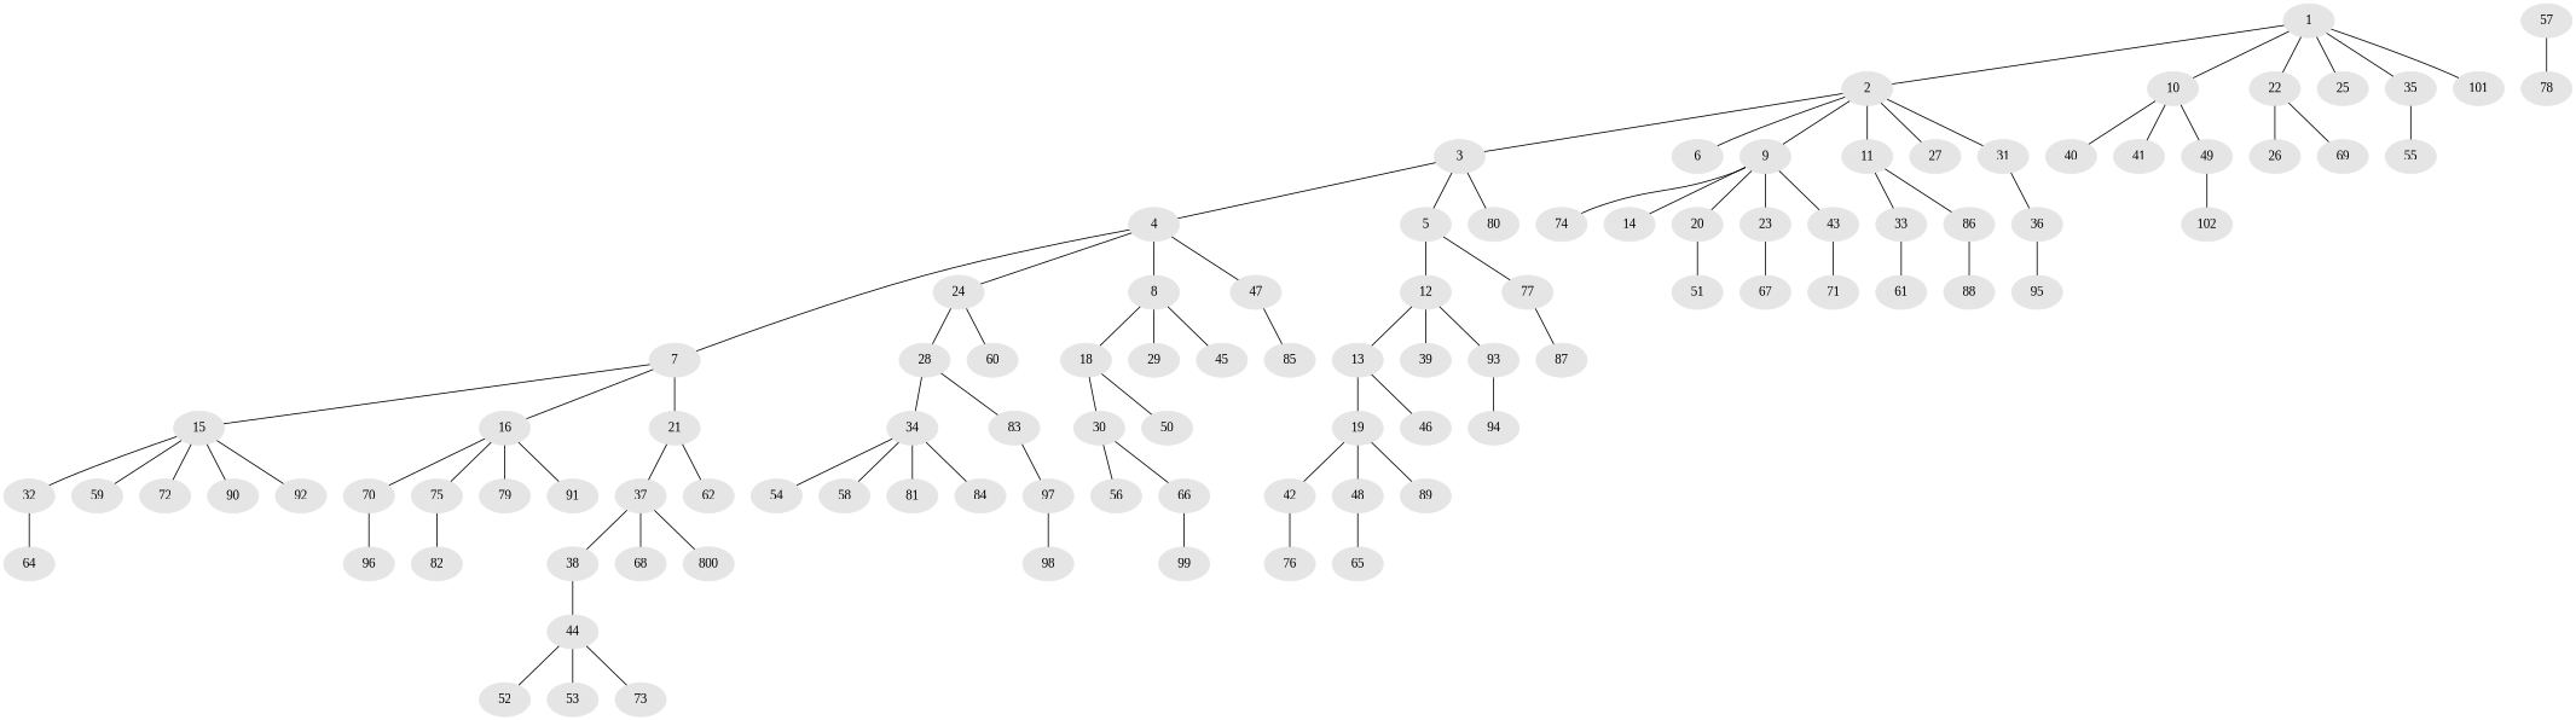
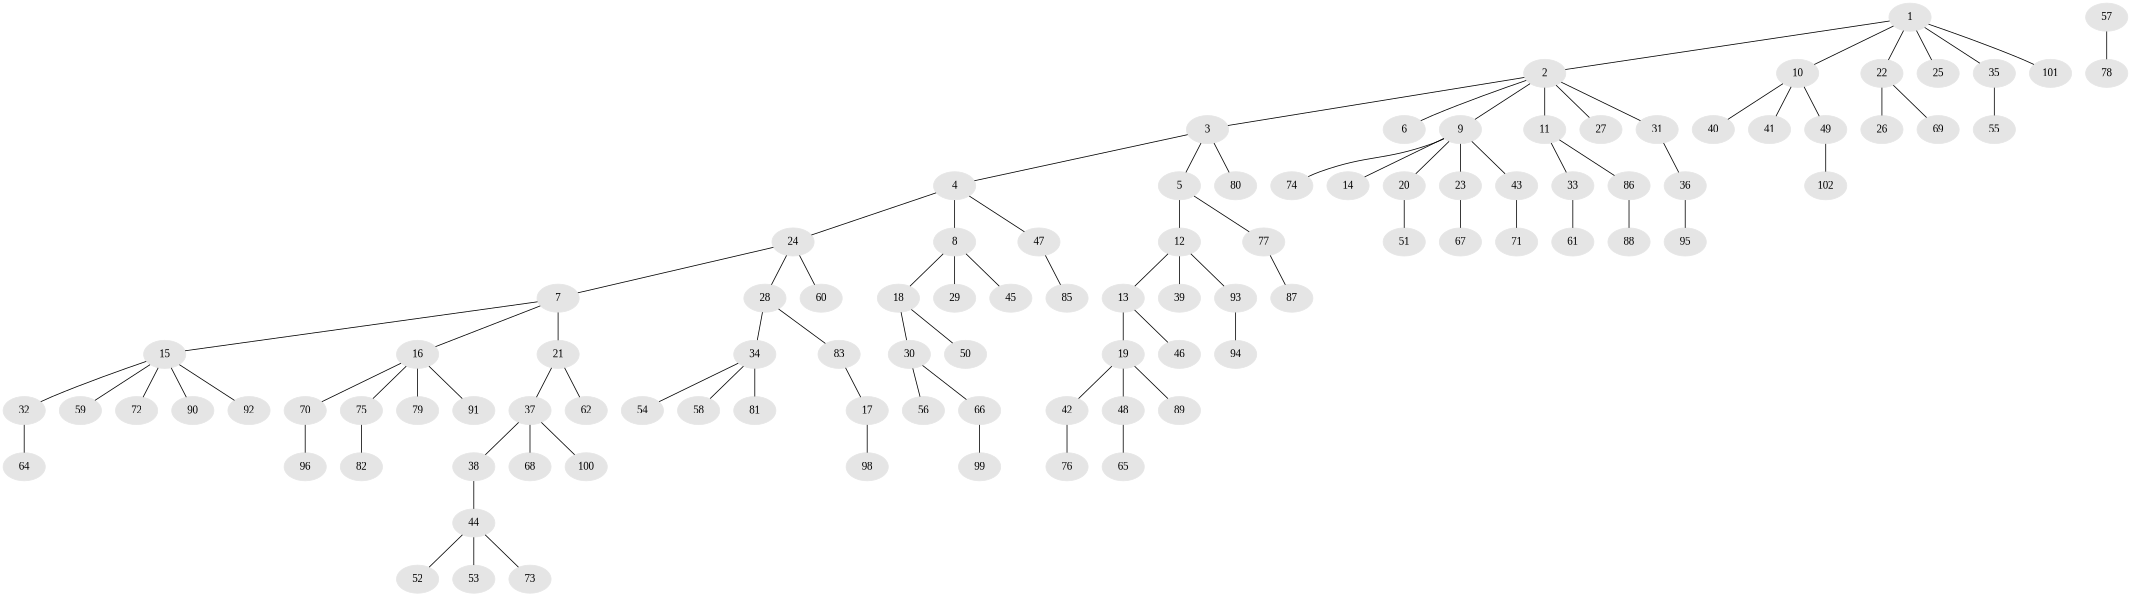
  graph {
    fontname="Liberation Serif"
    node [color=gray90 fontname="Liberation Serif" style=filled]
    edge [fontname="Liberation Serif"]
    1
    2
    10
    22
    25
    35
    101
    3
    6
    9
    11
    27
    31
    40
    41
    49
    26
    69
    55
    4
    5
    80
    74
    14
    20
    23
    43
    33
    86
    36
    7
    8
    24
    47
    12
    77
    15
    16
    21
    18
    29
    45
    28
    60
    85
    13
    39
    93
    87
    32
    59
    72
    90
    92
    70
    75
    79
    91
    37
    62
    30
    50
    51
    67
    71
    102
    61
    88
    19
    46
    94
    42
    48
    89
    64
    96
    82
    56
    66
    76
    65
    38
    68
-   100 [label=800]
+   100
    34
    83
    54
    58
    81
-   84
-   97
+   97 [label=17]
    99
    95
    44
    52
    53
    73
    57
    78
    98
    1 -- 2
    1 -- 10
    1 -- 22
    1 -- 25
    1 -- 35
    1 -- 101
    2 -- 3
    2 -- 6
    2 -- 9
    2 -- 11
    2 -- 27
    2 -- 31
    10 -- 40
    10 -- 41
    10 -- 49
    22 -- 26
    22 -- 69
    35 -- 55
    3 -- 4
    3 -- 5
    3 -- 80
    9 -- 74
    9 -- 14
    9 -- 20
    9 -- 23
    9 -- 43
    11 -- 33
    11 -- 86
    31 -- 36
    49 -- 102
-   4 -- 7
+   24 -- 7
    4 -- 8
    4 -- 24
    4 -- 47
    5 -- 12
    5 -- 77
    20 -- 51
    23 -- 67
    43 -- 71
    33 -- 61
    86 -- 88
    36 -- 95
    7 -- 15
    7 -- 16
    7 -- 21
    8 -- 18
    8 -- 29
    8 -- 45
    24 -- 28
    24 -- 60
    47 -- 85
    12 -- 13
    12 -- 39
    12 -- 93
    77 -- 87
    15 -- 32
    15 -- 59
    15 -- 72
    15 -- 90
    15 -- 92
    16 -- 70
    16 -- 75
    16 -- 79
    16 -- 91
    21 -- 37
    21 -- 62
    18 -- 30
    18 -- 50
    28 -- 34
    28 -- 83
    13 -- 19
    13 -- 46
    93 -- 94
    32 -- 64
    70 -- 96
    75 -- 82
    37 -- 38
    37 -- 68
    37 -- 100
    30 -- 56
    30 -- 66
    19 -- 42
    19 -- 48
    19 -- 89
    42 -- 76
    48 -- 65
    66 -- 99
    38 -- 44
    34 -- 54
    34 -- 58
    34 -- 81
-   34 -- 84
    83 -- 97
    97 -- 98
    44 -- 52
    44 -- 53
    44 -- 73
    57 -- 78
  }
